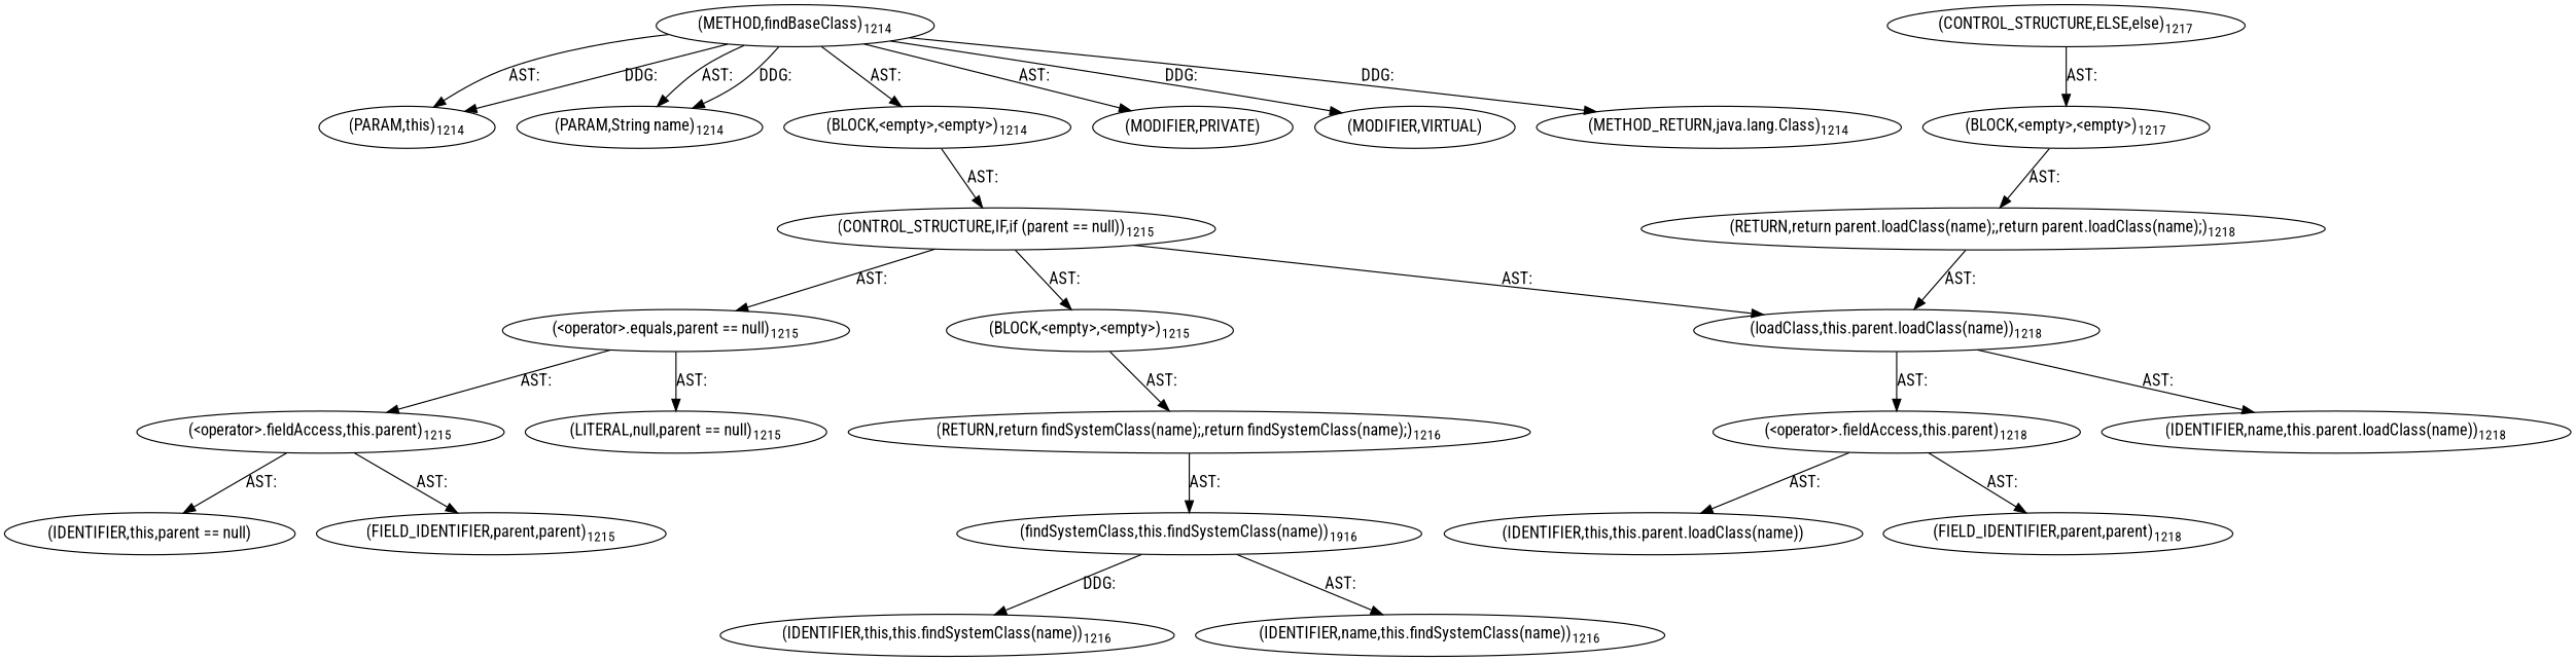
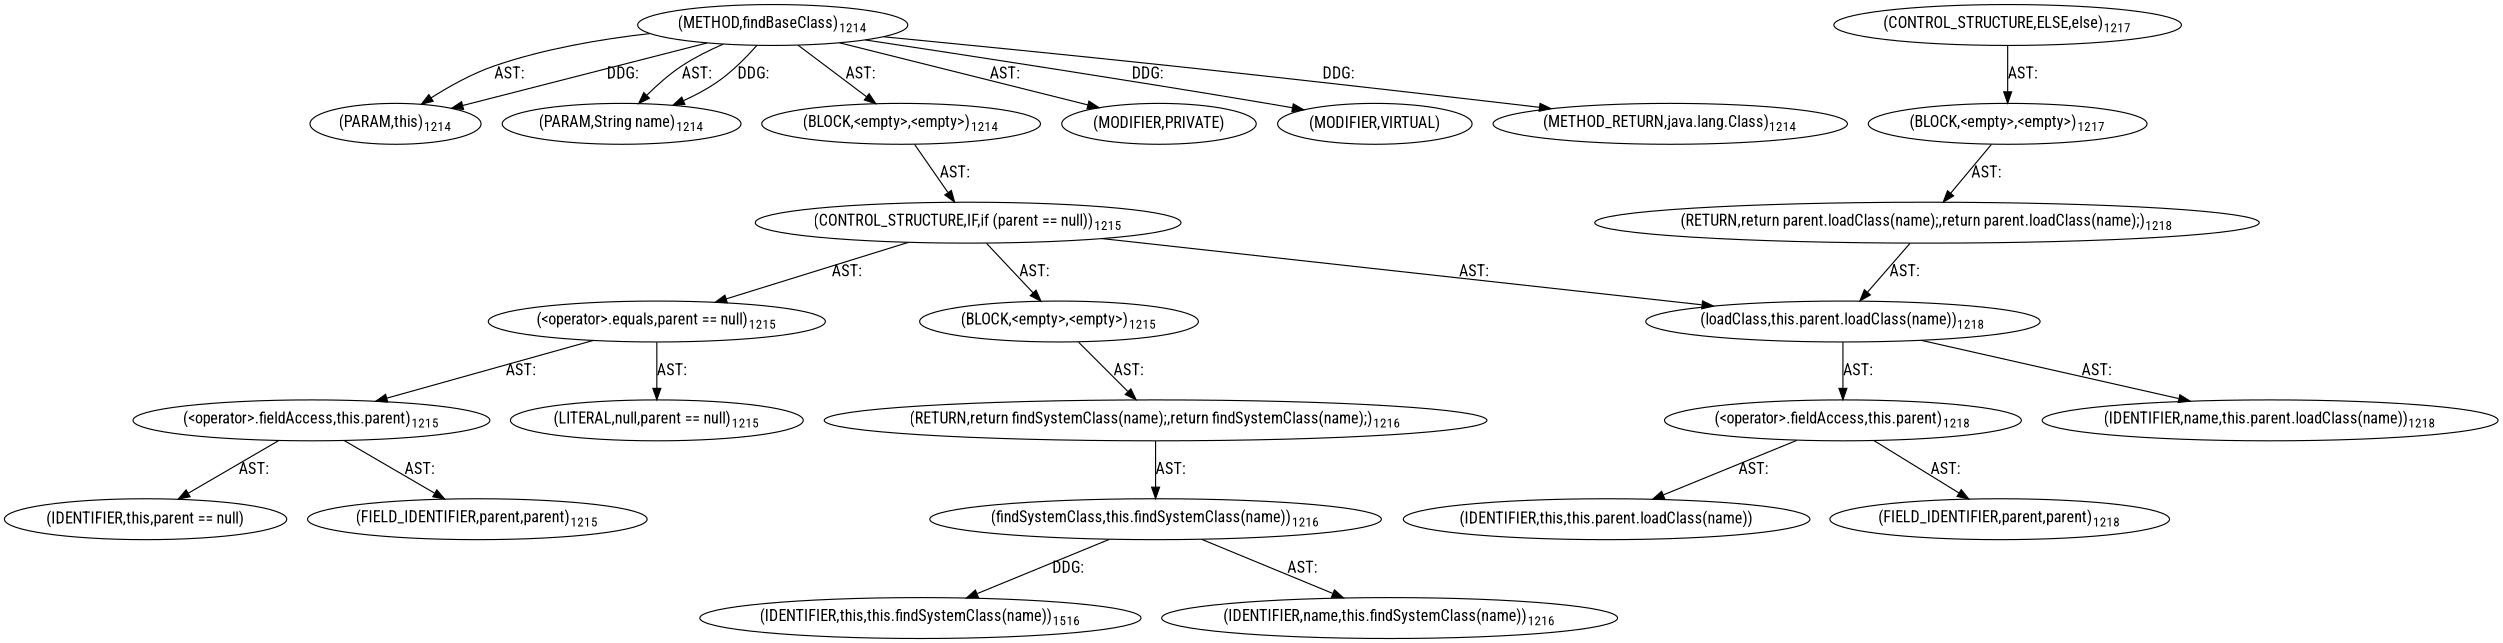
  digraph {
    fontname="Roboto Condensed"
    node [fontname="Roboto Condensed"]
    edge [fontname="Roboto Condensed"]
    n1 [label=<(METHOD,findBaseClass)<SUB>1214</SUB>>]
    n2 [label=<(PARAM,this)<SUB>1214</SUB>>]
    n3 [label=<(PARAM,String name)<SUB>1214</SUB>>]
    n4 [label=<(BLOCK,&lt;empty&gt;,&lt;empty&gt;)<SUB>1214</SUB>>]
    n5 [label=<(MODIFIER,PRIVATE)>]
    n6 [label=<(MODIFIER,VIRTUAL)>]
    n7 [label=<(METHOD_RETURN,java.lang.Class)<SUB>1214</SUB>>]
    n8 [label=<(CONTROL_STRUCTURE,IF,if (parent == null))<SUB>1215</SUB>>]
    n9 [label=<(&lt;operator&gt;.equals,parent == null)<SUB>1215</SUB>>]
    n10 [label=<(BLOCK,&lt;empty&gt;,&lt;empty&gt;)<SUB>1215</SUB>>]
    n11 [label=<(loadClass,this.parent.loadClass(name))<SUB>1218</SUB>>]
    n12 [label=<(&lt;operator&gt;.fieldAccess,this.parent)<SUB>1215</SUB>>]
    n13 [label=<(LITERAL,null,parent == null)<SUB>1215</SUB>>]
    n14 [label=<(RETURN,return findSystemClass(name);,return findSystemClass(name);)<SUB>1216</SUB>>]
    n15 [label=<(CONTROL_STRUCTURE,ELSE,else)<SUB>1217</SUB>>]
    n16 [label=<(BLOCK,&lt;empty&gt;,&lt;empty&gt;)<SUB>1217</SUB>>]
    n17 [label=<(IDENTIFIER,this,parent == null)>]
    n18 [label=<(FIELD_IDENTIFIER,parent,parent)<SUB>1215</SUB>>]
-   n19 [label=<(findSystemClass,this.findSystemClass(name))<SUB>1916</SUB>>]
-   n20 [label=<(IDENTIFIER,this,this.findSystemClass(name))<SUB>1216</SUB>>]
+   n19 [label=<(findSystemClass,this.findSystemClass(name))<SUB>1216</SUB>>]
+   n20 [label=<(IDENTIFIER,this,this.findSystemClass(name))<SUB>1516</SUB>>]
    n21 [label=<(IDENTIFIER,name,this.findSystemClass(name))<SUB>1216</SUB>>]
    n22 [label=<(RETURN,return parent.loadClass(name);,return parent.loadClass(name);)<SUB>1218</SUB>>]
    n23 [label=<(&lt;operator&gt;.fieldAccess,this.parent)<SUB>1218</SUB>>]
    n24 [label=<(IDENTIFIER,name,this.parent.loadClass(name))<SUB>1218</SUB>>]
    n25 [label=<(IDENTIFIER,this,this.parent.loadClass(name))>]
    n26 [label=<(FIELD_IDENTIFIER,parent,parent)<SUB>1218</SUB>>]
    n1 -> n2 [label="AST: "]
    n1 -> n2 [label="DDG: "]
    n1 -> n3 [label="AST: "]
    n1 -> n3 [label="DDG: "]
    n1 -> n4 [label="AST: "]
    n1 -> n5 [label="AST: "]
    n1 -> n6 [label="DDG: "]
    n1 -> n7 [label="DDG: "]
    n4 -> n8 [label="AST: "]
    n8 -> n9 [label="AST: "]
    n8 -> n10 [label="AST: "]
    n8 -> n11 [label="AST: "]
    n9 -> n12 [label="AST: "]
    n9 -> n13 [label="AST: "]
    n10 -> n14 [label="AST: "]
    n11 -> n23 [label="AST: "]
    n11 -> n24 [label="AST: "]
    n12 -> n17 [label="AST: "]
    n12 -> n18 [label="AST: "]
    n14 -> n19 [label="AST: "]
    n15 -> n16 [label="AST: "]
    n16 -> n22 [label="AST: "]
    n19 -> n20 [label="DDG: "]
    n19 -> n21 [label="AST: "]
    n22 -> n11 [label="AST: "]
    n23 -> n25 [label="AST: "]
    n23 -> n26 [label="AST: "]
  }
